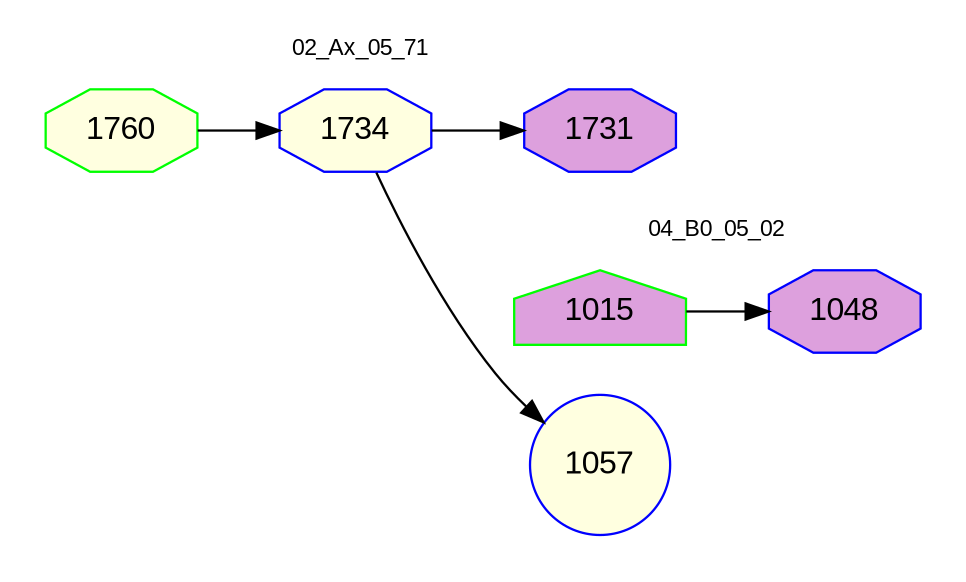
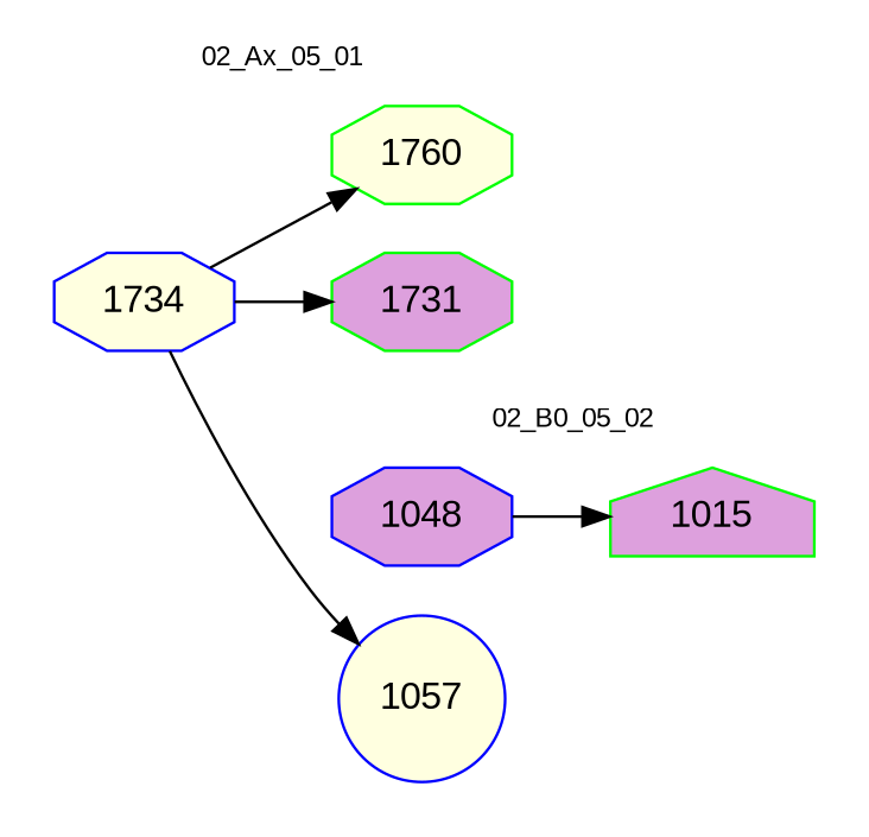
  digraph {
    fontname="Liberation Sans"
    rankdir=LR
    node [color=blue fillcolor=lightyellow fontname="Liberation Sans" shape=octagon style=filled]
    edge [color=black fontname="Liberation Sans"]
    n1 [label=1734]
-   n2 [fillcolor=plum label=1731]
+   n2 [color=green fillcolor=plum label=1731]
    n3 [color=green label=1760]
    n4 [fillcolor=plum label=1048]
    n5 [color=green fillcolor=plum label=1015 shape=house]
    n6 [label=1057 shape=circle]
    subgraph cluster_1 {
      color=white
      fontsize=10
-     label="02_Ax_05_71"
+     label="02_Ax_05_01"
      n1
      n2
      n3
    }
    subgraph cluster_2 {
      color=white
      fontsize=10
-     label="04_B0_05_02"
+     label="02_B0_05_02"
      n4
      n5
      n6
    }
    n1 -> n2
-   n3 -> n1
+   n1 -> n3
    n1 -> n6
-   n5 -> n4
+   n4 -> n5
  }
